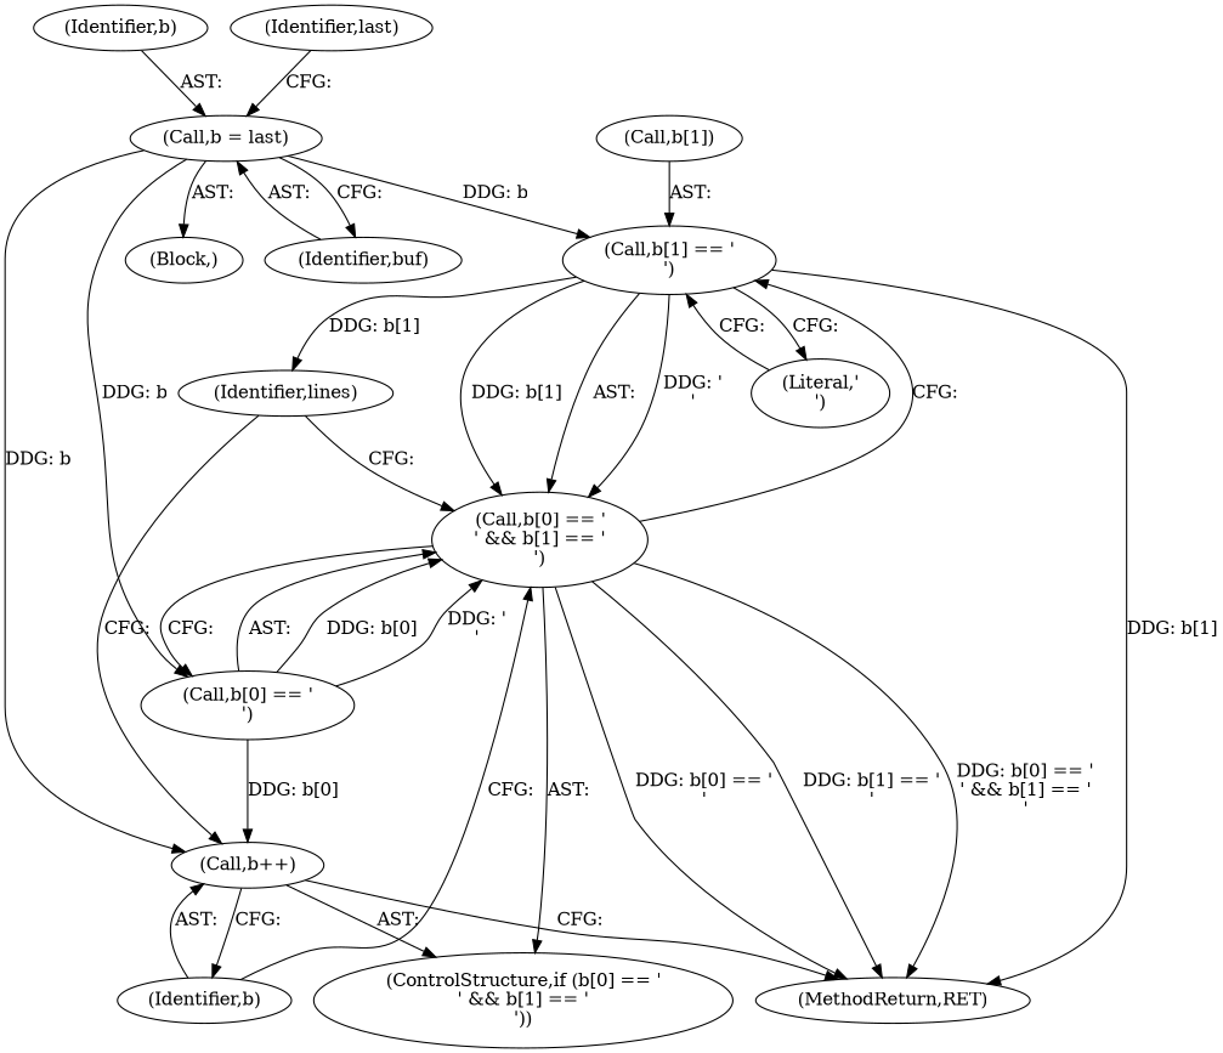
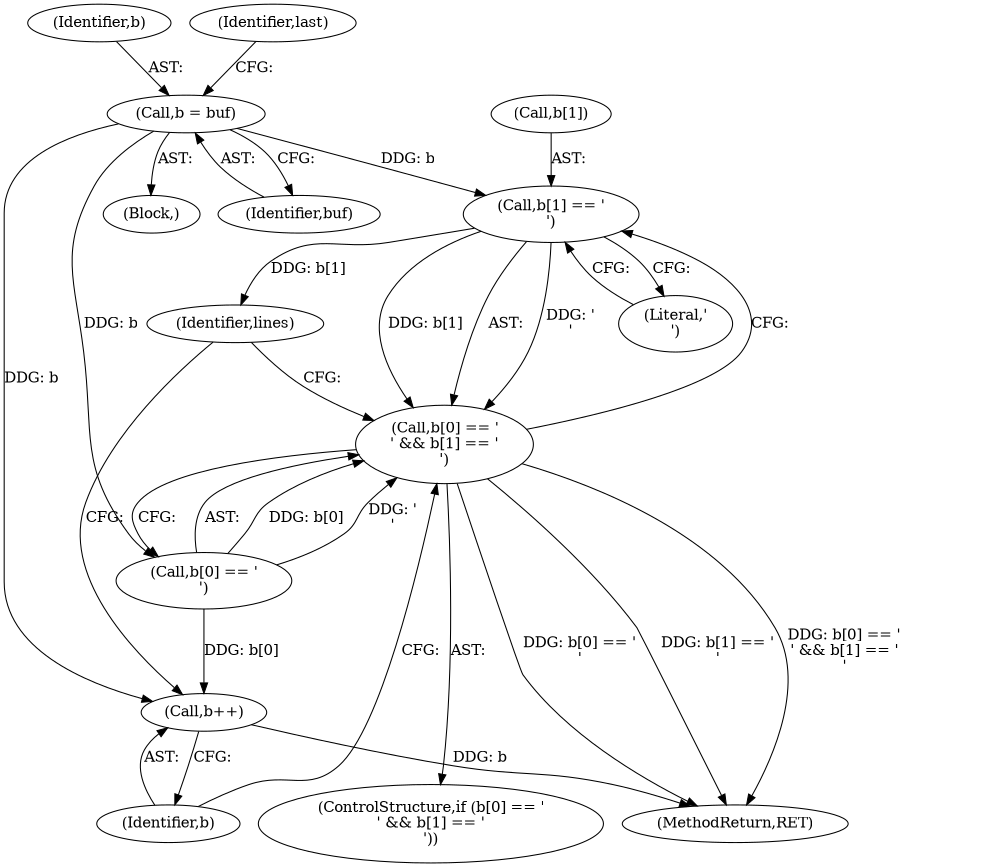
  digraph {
    n1 [label="(Call,b[1] == '\n')"]
    n2 [label="(Call,b[0] == '\r' && b[1] == '\n')"]
    n3 [label="(Literal,'\n')"]
    n4 [label="(MethodReturn,RET)"]
    n5 [label="(Identifier,lines)"]
    n6 [label="(Call,b[0] == '\r')"]
    n7 [label="(ControlStructure,if (b[0] == '\r' && b[1] == '\n'))"]
    n8 [label="(Call,b++)"]
    n9 [label="(Identifier,b)"]
-   n10 [label="(Call,b = last)"]
+   n10 [label="(Call,b = buf)"]
    n11 [label="(Block,)"]
    n12 [label="(Identifier,buf)"]
    n13 [label="(Call,b[1])"]
    n14 [label="(Identifier,b)"]
    n15 [label="(Identifier,last)"]
    n1 -> n2 [label="AST: "]
    n1 -> n2 [label="DDG: b[1]"]
    n1 -> n2 [label="DDG: '\n'"]
    n1 -> n3 [label="CFG: "]
-   n1 -> n4 [label="DDG: b[1]"]
    n1 -> n5 [label="DDG: b[1]"]
    n2 -> n1 [label="CFG: "]
    n2 -> n4 [label="DDG: b[0] == '\r'"]
    n2 -> n4 [label="DDG: b[1] == '\n'"]
    n2 -> n4 [label="DDG: b[0] == '\r' && b[1] == '\n'"]
    n2 -> n6 [label="CFG: "]
    n2 -> n7 [label="AST: "]
    n3 -> n1 [label="CFG: "]
    n5 -> n2 [label="CFG: "]
    n5 -> n8 [label="CFG: "]
    n6 -> n2 [label="AST: "]
    n6 -> n2 [label="DDG: b[0]"]
    n6 -> n2 [label="DDG: '\r'"]
    n6 -> n8 [label="DDG: b[0]"]
-   n8 -> n4 [label="CFG: "]
-   n8 -> n7 [label="AST: "]
+   n8 -> n4 [label="DDG: b"]
    n8 -> n9 [label="CFG: "]
    n9 -> n2 [label="CFG: "]
    n9 -> n8 [label="AST: "]
    n10 -> n1 [label="DDG: b"]
    n10 -> n6 [label="DDG: b"]
    n10 -> n8 [label="DDG: b"]
    n10 -> n11 [label="AST: "]
    n10 -> n12 [label="CFG: "]
    n12 -> n10 [label="AST: "]
    n13 -> n1 [label="AST: "]
    n14 -> n10 [label="AST: "]
    n15 -> n10 [label="CFG: "]
  }
